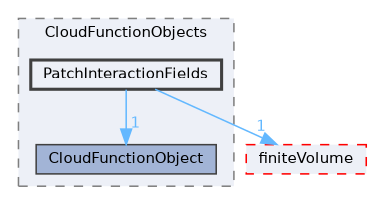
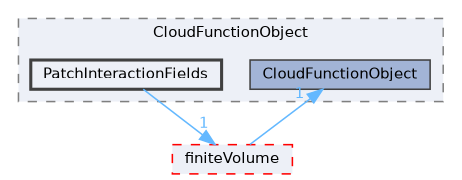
  digraph {
    compound=true
    node [color=grey25 fillcolor="#edf0f7" fontname=Helvetica fontsize=10 shape=box]
    edge [color=steelblue1 fontcolor=steelblue1 fontname=Helvetica fontsize=10 headlabel=1 labeldistance=1.5 labelfontname=Helvetica labelfontsize=10]
    n1 [fillcolor="#a2b4d6" height=0.2 label=CloudFunctionObject style=filled width=0.4]
    n2 [height=0.2 label=PatchInteractionFields style="filled,bold" width=0.4]
    n3 [color=red height=0.2 label=finiteVolume style="filled,dashed" width=0.4]
    subgraph cluster_1 {
      bgcolor="#edf0f7"
      fontname=Helvetica
      fontsize=10
-     label=CloudFunctionObjects
+     label=CloudFunctionObject
      pencolor=grey50
      style="filled,dashed"
      n1
      n2
    }
-   n2 -> n1
+   n3 -> n1
    n2 -> n3
  }
